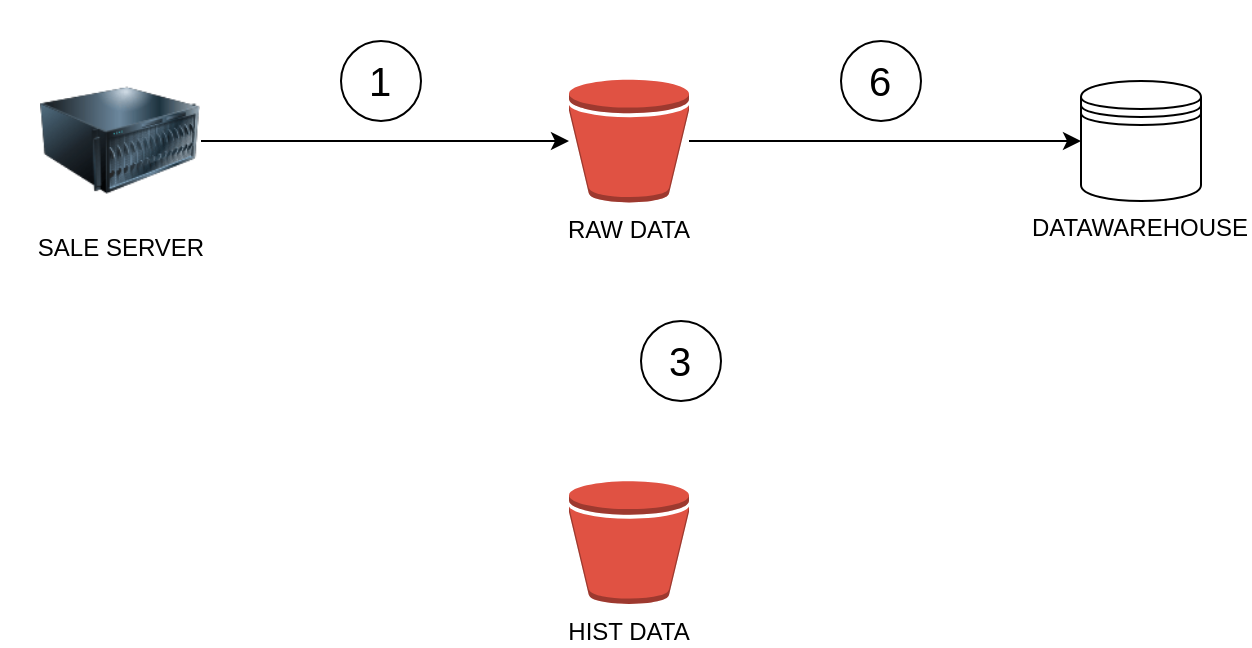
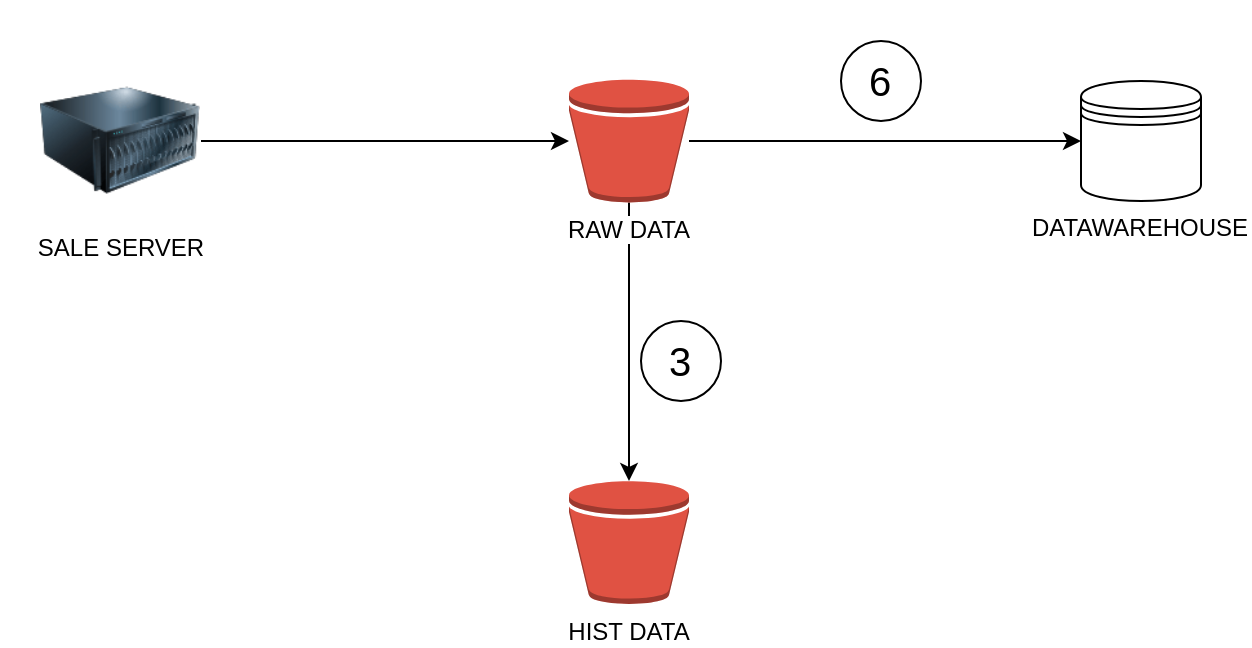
  <mxCell id="0" />
  <mxCell id="1" parent="0" />
  <mxCell id="2" style="edgeStyle=none;html=1;" edge="1" parent="1" source="3" target="6"><mxGeometry relative="1" as="geometry" /></mxCell>
  <mxCell id="3" value="SALE SERVER" style="image;html=1;image=img/lib/clip_art/computers/Server_128x128.png;labelBackgroundColor=#FFFFFF;fontColor=#000000;" parent="1" vertex="1"><mxGeometry x="20" y="30" width="80" height="80" as="geometry" /></mxCell>
  <mxCell id="4" style="edgeStyle=none;html=1;entryX=0;entryY=0.5;entryDx=0;entryDy=0;" edge="1" parent="1" source="6" target="7"><mxGeometry relative="1" as="geometry" /></mxCell>
+ <mxCell id="5" style="edgeStyle=none;html=1;" edge="1" parent="1" source="6" target="8"><mxGeometry relative="1" as="geometry" /></mxCell>
  <mxCell id="6" value="RAW DATA" style="outlineConnect=0;dashed=0;verticalLabelPosition=bottom;verticalAlign=top;align=center;html=1;shape=mxgraph.aws3.bucket;fillColor=#E05243;gradientColor=none;labelBackgroundColor=#FFFFFF;fontColor=#000000;" vertex="1" parent="1"><mxGeometry x="284" y="39.25" width="60" height="61.5" as="geometry" /></mxCell>
  <mxCell id="7" value="DATAWAREHOUSE" style="shape=datastore;whiteSpace=wrap;html=1;labelPosition=center;verticalLabelPosition=bottom;align=center;verticalAlign=top;labelBackgroundColor=#FFFFFF;fontColor=#000000;" vertex="1" parent="1"><mxGeometry x="540" y="40" width="60" height="60" as="geometry" /></mxCell>
  <mxCell id="8" value="HIST DATA" style="outlineConnect=0;dashed=0;verticalLabelPosition=bottom;verticalAlign=top;align=center;html=1;shape=mxgraph.aws3.bucket;fillColor=#E05243;gradientColor=none;fontColor=#000000;labelBackgroundColor=#FFFFFF;" vertex="1" parent="1"><mxGeometry x="284" y="240" width="60" height="61.5" as="geometry" /></mxCell>
- <mxCell id="9" value="&lt;font style=&quot;font-size: 20px;&quot;&gt;1&lt;/font&gt;" style="ellipse;whiteSpace=wrap;html=1;aspect=fixed;" vertex="1" parent="1"><mxGeometry x="170" y="20" width="40" height="40" as="geometry" /></mxCell>
  <mxCell id="10" value="&lt;font style=&quot;font-size: 20px;&quot;&gt;6&lt;/font&gt;" style="ellipse;whiteSpace=wrap;html=1;aspect=fixed;" vertex="1" parent="1"><mxGeometry x="420" y="20" width="40" height="40" as="geometry" /></mxCell>
  <mxCell id="11" value="&lt;font style=&quot;font-size: 20px;&quot;&gt;3&lt;/font&gt;" style="ellipse;whiteSpace=wrap;html=1;aspect=fixed;" vertex="1" parent="1"><mxGeometry x="320" y="160" width="40" height="40" as="geometry" /></mxCell>
